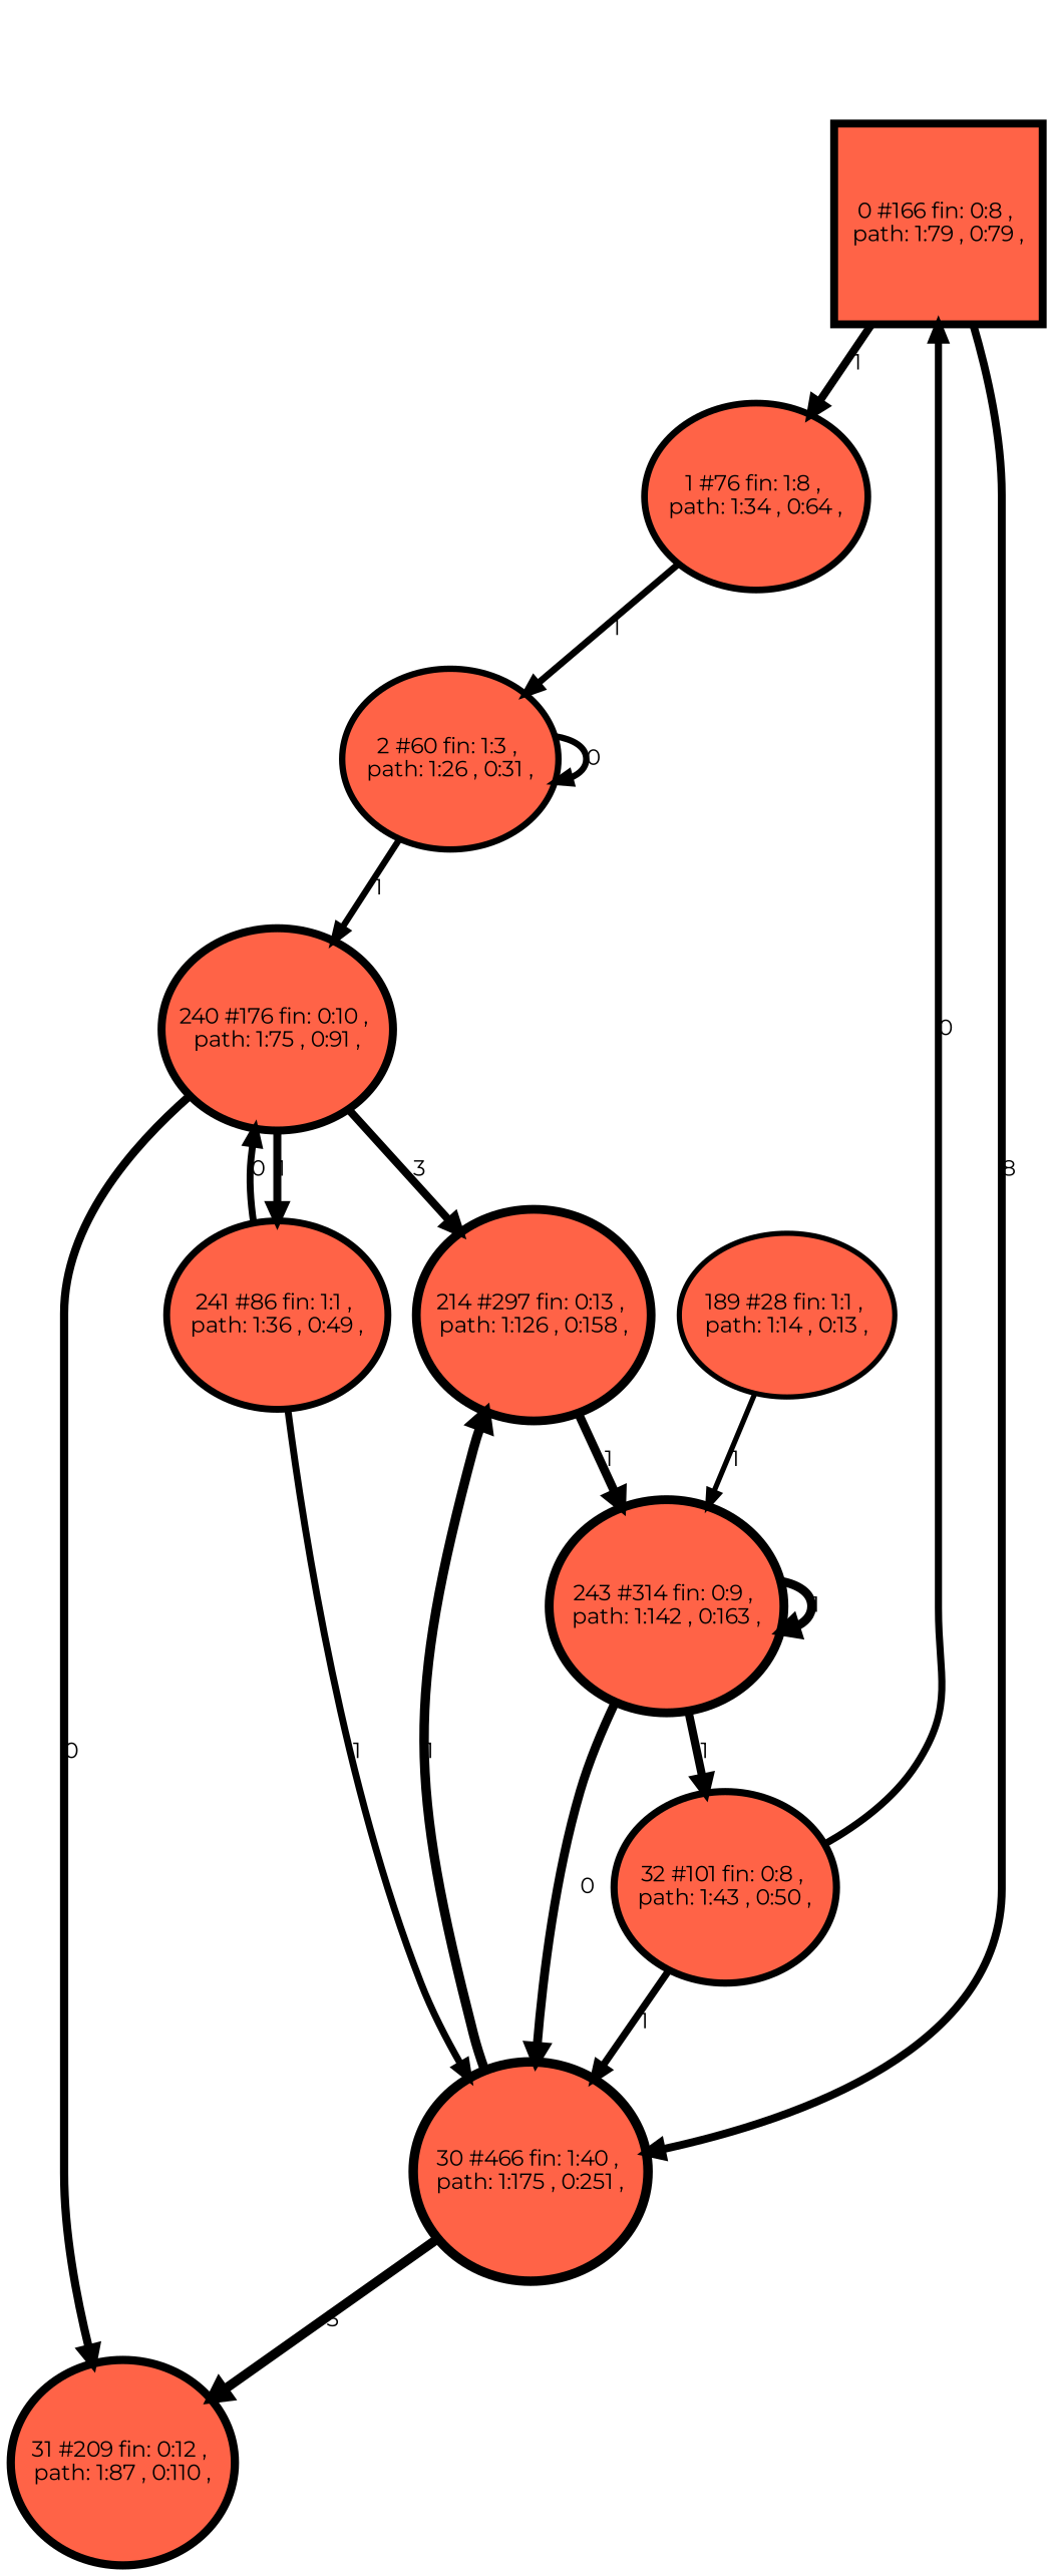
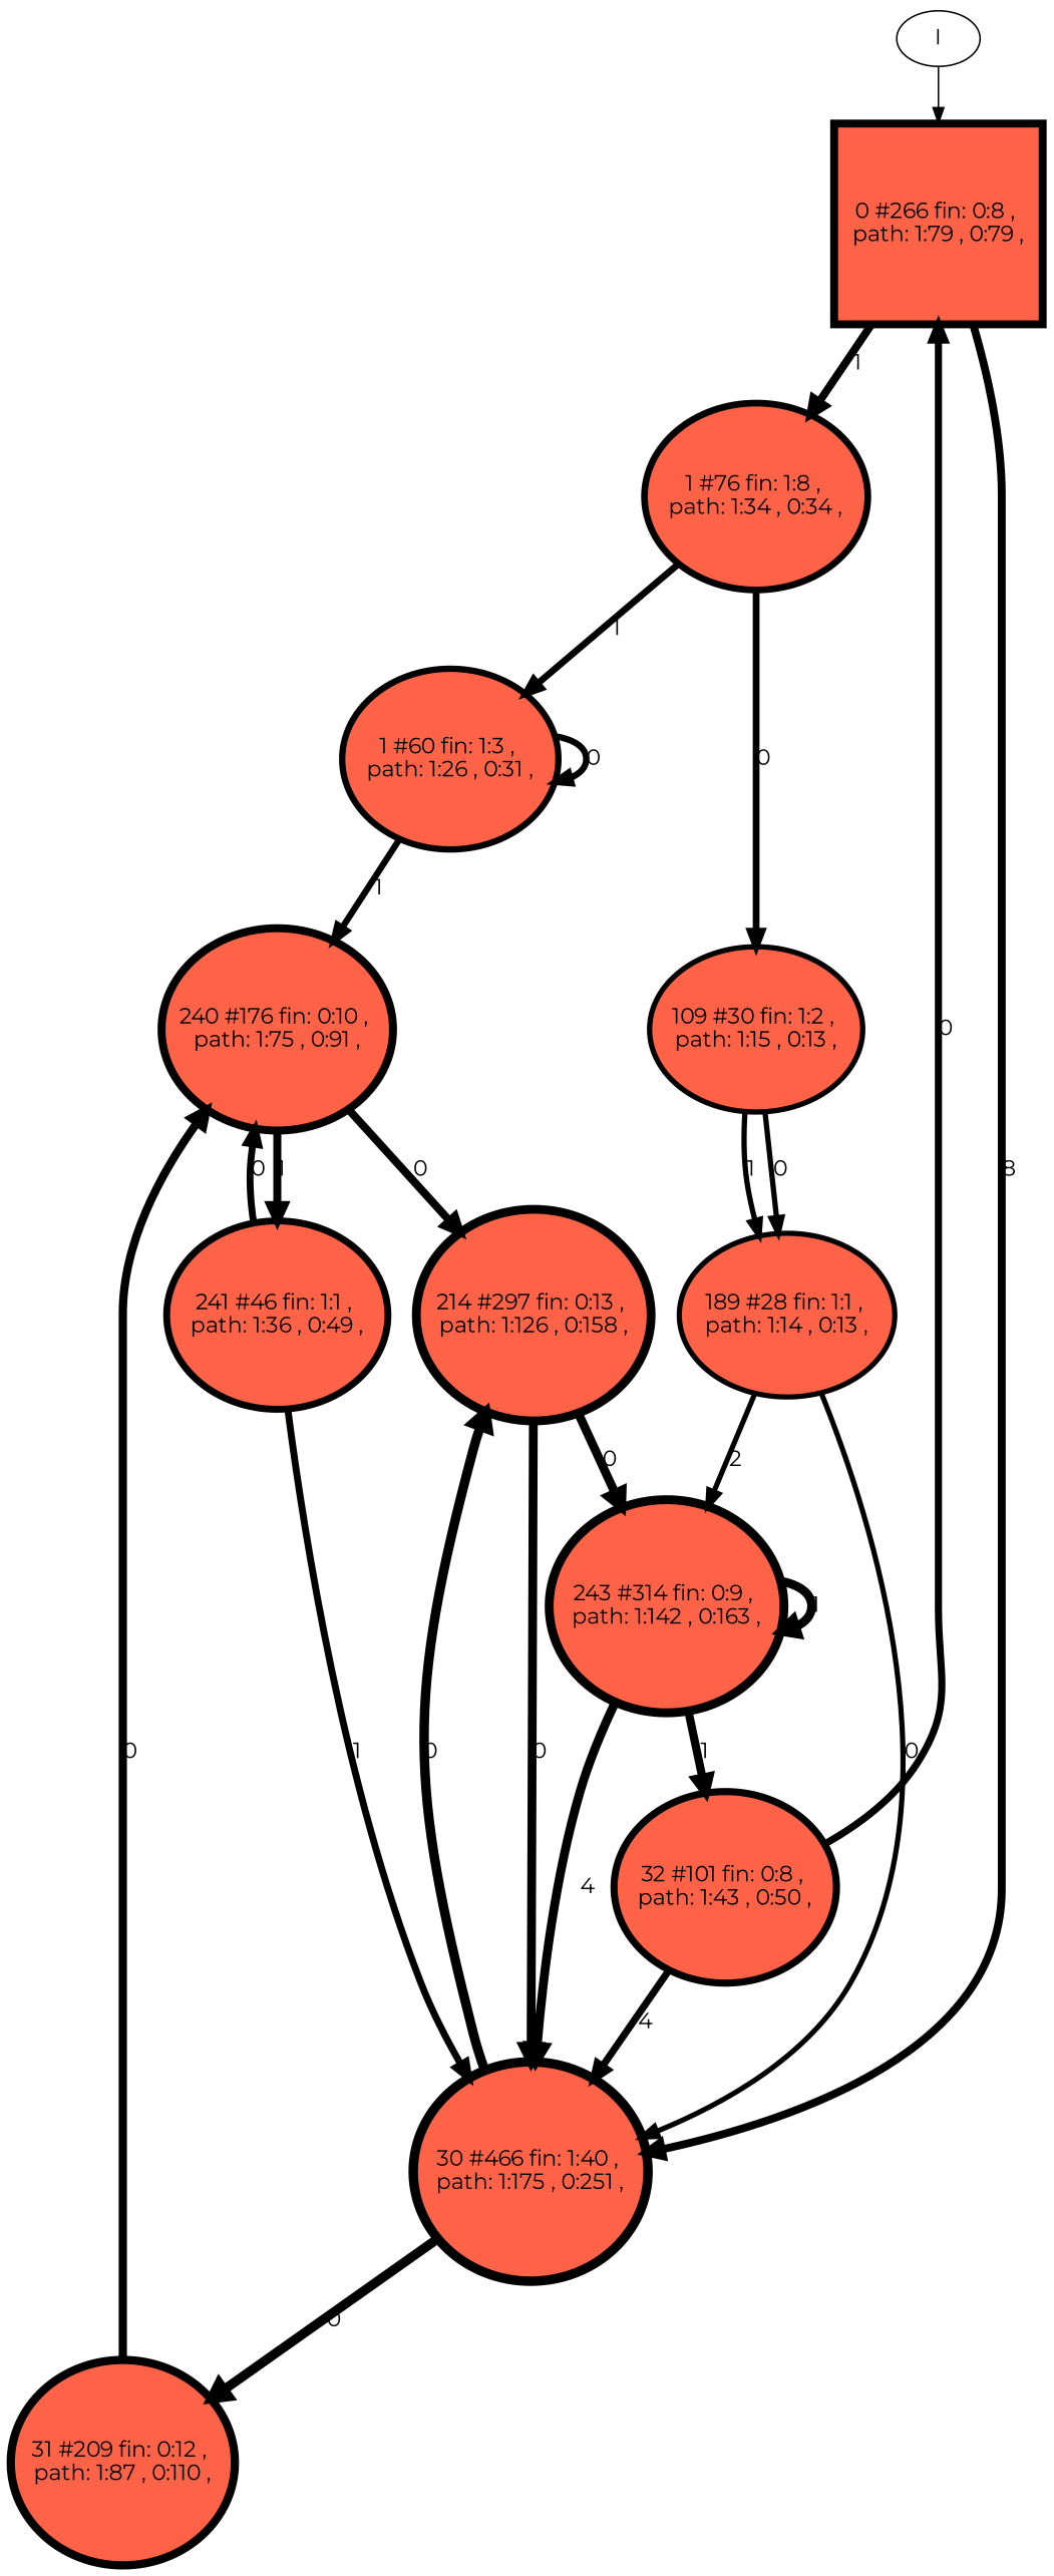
  digraph {
    fontname=Montserrat
    node [fillcolor=tomato fontname=Montserrat style=filled]
    edge [fontname=Montserrat penwidth=5.11799]
-   n1 [height=1.81123 label="0 #166 fin: 0:8 , \n path: 1:79 , 0:79 , " penwidth=5.11799 shape=box width=1.81123]
-   n2 [height=1.67594 label="1 #76 fin: 1:8 , \n path: 1:34 , 0:64 , " penwidth=4.34381 width=1.67594]
+   n1 [height=1.81123 label="0 #266 fin: 0:8 , \n path: 1:79 , 0:79 , " penwidth=5.11799 shape=box width=1.81123]
+   n2 [height=1.67594 label="1 #76 fin: 1:8 , \n path: 1:34 , 0:34 , " penwidth=4.34381 width=1.67594]
    n3 [height=1.9666 label="30 #466 fin: 1:40 , \n path: 1:175 , 0:251 , " penwidth=6.14633 width=1.9666]
-   n4 [height=1.63137 label="2 #60 fin: 1:3 , \n path: 1:26 , 0:31 , " penwidth=4.11087 width=1.63137]
+   n4 [height=1.63137 label="1 #60 fin: 1:3 , \n path: 1:26 , 0:31 , " penwidth=4.11087 width=1.63137]
+   n5 [height=1.4893 label="109 #30 fin: 1:2 , \n path: 1:15 , 0:13 , " penwidth=3.43399 width=1.4893]
    n6 [height=1.90167 label="214 #297 fin: 0:13 , \n path: 1:126 , 0:158 , " penwidth=5.69709 width=1.90167]
    n7 [height=1.848 label="31 #209 fin: 0:12 , \n path: 1:87 , 0:110 , " penwidth=5.34711 width=1.848]
+   I [fillcolor="" style=""]
    n9 [height=1.8207 label="240 #176 fin: 0:10 , \n path: 1:75 , 0:91 , " penwidth=5.17615 width=1.8207]
    n10 [height=1.47414 label="189 #28 fin: 1:1 , \n path: 1:14 , 0:13 , " penwidth=3.3673 width=1.47414]
    n11 [height=1.90992 label="243 #314 fin: 0:9 , \n path: 1:142 , 0:163 , " penwidth=5.75257 width=1.90992]
-   n12 [height=1.69853 label="241 #86 fin: 1:1 , \n path: 1:36 , 0:49 , " penwidth=4.46591 width=1.69853]
+   n12 [height=1.69853 label="241 #46 fin: 1:1 , \n path: 1:36 , 0:49 , " penwidth=4.46591 width=1.69853]
    n13 [height=1.72722 label="32 #101 fin: 0:8 , \n path: 1:43 , 0:50 , " penwidth=4.62497 width=1.72722]
    n1 -> n2 [label="1 "]
    n1 -> n3 [label="8 "]
    n2 -> n4 [label="1 " penwidth=4.34381]
-   n3 -> n6 [label="1 " penwidth=6.14633]
-   n3 -> n7 [label="3 " penwidth=6.14633]
+   n2 -> n5 [label="0 " penwidth=4.34381]
+   n3 -> n6 [label="0 " penwidth=6.14633]
+   n3 -> n7 [label="0 " penwidth=6.14633]
    n4 -> n4 [label="0 " penwidth=4.11087]
    n4 -> n9 [label="1 " penwidth=4.11087]
-   n6 -> n11 [label="1 " penwidth=5.69709]
-   n9 -> n7 [label="0 " penwidth=5.34711]
-   n9 -> n6 [label="3 " penwidth=5.17615]
+   n5 -> n10 [label="1 " penwidth=3.43399]
+   n5 -> n10 [label="0 " penwidth=3.43399]
+   n6 -> n3 [label="0 " penwidth=5.69709]
+   n6 -> n11 [label="0 " penwidth=5.69709]
+   n7 -> n9 [label="0 " penwidth=5.34711]
+   I -> n1 [penwidth=""]
+   n9 -> n6 [label="0 " penwidth=5.17615]
    n9 -> n12 [label="1 " penwidth=5.17615]
-   n10 -> n11 [label="1 " penwidth=3.3673]
-   n11 -> n3 [label="0 " penwidth=5.75257]
+   n10 -> n3 [label="0 " penwidth=3.3673]
+   n10 -> n11 [label="2 " penwidth=3.3673]
+   n11 -> n3 [label="4 " penwidth=5.75257]
    n11 -> n11 [label="1 " penwidth=5.75257]
    n11 -> n13 [label="1 " penwidth=5.34711]
    n12 -> n3 [label="1 " penwidth=4.46591]
    n12 -> n9 [label="0 " penwidth=4.46591]
    n13 -> n1 [label="0 " penwidth=4.62497]
-   n13 -> n3 [label="1 " penwidth=4.62497]
+   n13 -> n3 [label="4 " penwidth=4.62497]
  }
